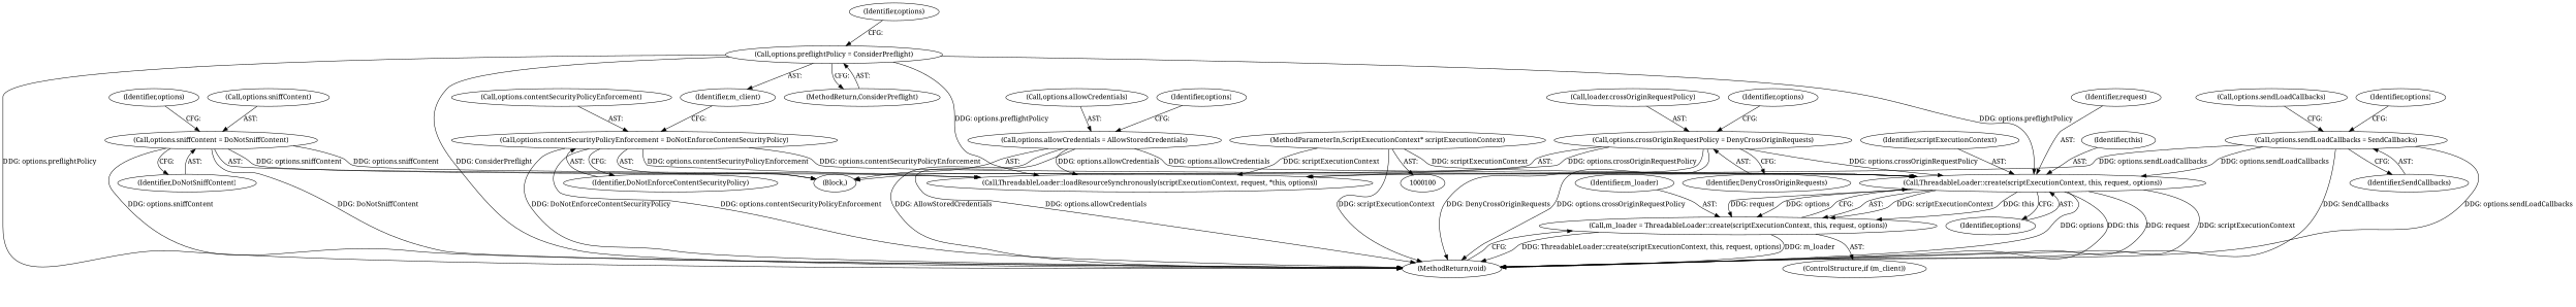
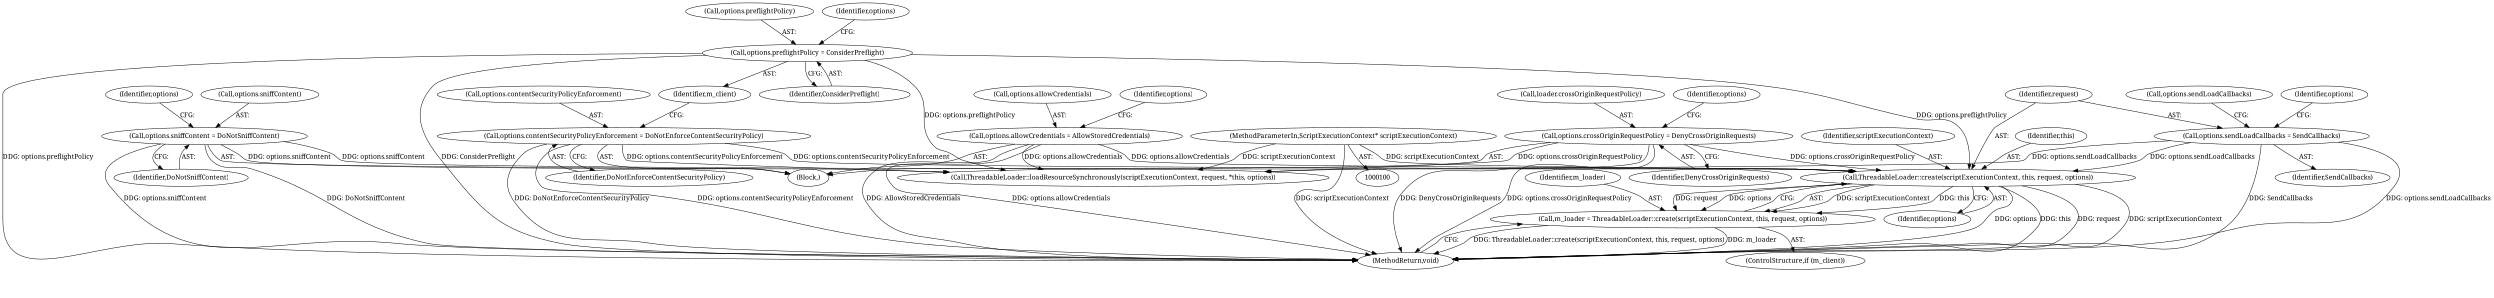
  digraph {
    fontname="Noto Serif"
    node [fontname="Noto Serif"]
    edge [fontname="Noto Serif"]
    n1 [label="(Call,ThreadableLoader::create(scriptExecutionContext, this, request, options))"]
    n2 [label="(Call,m_loader = ThreadableLoader::create(scriptExecutionContext, this, request, options))"]
    n3 [label="(Identifier,options)"]
    n4 [label="(MethodReturn,void)"]
    n5 [label="(ControlStructure,if (m_client))"]
    n6 [label="(MethodParameterIn,ScriptExecutionContext* scriptExecutionContext)"]
    n7 [label="(Call,ThreadableLoader::loadResourceSynchronously(scriptExecutionContext, request, *this, options))"]
    1000100
    n9 [label="(Call,options.crossOriginRequestPolicy = DenyCrossOriginRequests)"]
    n10 [label="(Block,)"]
    n11 [label="(Identifier,DenyCrossOriginRequests)"]
    n12 [label="(Call,options.preflightPolicy = ConsiderPreflight)"]
-   n13 [label="(MethodReturn,ConsiderPreflight)"]
+   n13 [label="(Identifier,ConsiderPreflight)"]
    n14 [label="(Identifier,m_client)"]
    n15 [label="(Call,options.sniffContent = DoNotSniffContent)"]
    n16 [label="(Identifier,DoNotSniffContent)"]
    n17 [label="(Call,options.contentSecurityPolicyEnforcement = DoNotEnforceContentSecurityPolicy)"]
    n18 [label="(Identifier,DoNotEnforceContentSecurityPolicy)"]
    n19 [label="(Call,options.allowCredentials = AllowStoredCredentials)"]
    n20 [label="(Call,options.sendLoadCallbacks = SendCallbacks)"]
    n21 [label="(Identifier,SendCallbacks)"]
    n22 [label="(Call,options.contentSecurityPolicyEnforcement)"]
    n23 [label="(Identifier,options)"]
+   n24 [label="(Call,options.preflightPolicy)"]
    n25 [label="(Identifier,this)"]
    n26 [label="(Identifier,options)"]
    n27 [label="(Identifier,options)"]
    n28 [label="(Identifier,options)"]
    n29 [label="(Call,options.allowCredentials)"]
    n30 [label="(Identifier,m_loader)"]
    n31 [label="(Identifier,options)"]
    n32 [label="(Call,options.sendLoadCallbacks)"]
    n33 [label="(Identifier,request)"]
    n34 [label="(Call,loader.crossOriginRequestPolicy)"]
    n35 [label="(Identifier,scriptExecutionContext)"]
    n36 [label="(Call,options.sniffContent)"]
    n1 -> n2 [label="AST: "]
    n1 -> n2 [label="DDG: scriptExecutionContext"]
    n1 -> n2 [label="DDG: this"]
    n1 -> n2 [label="DDG: request"]
    n1 -> n2 [label="DDG: options"]
    n1 -> n3 [label="CFG: "]
    n1 -> n4 [label="DDG: options"]
    n1 -> n4 [label="DDG: this"]
    n1 -> n4 [label="DDG: request"]
    n1 -> n4 [label="DDG: scriptExecutionContext"]
    n2 -> n1 [label="CFG: "]
    n2 -> n4 [label="DDG: ThreadableLoader::create(scriptExecutionContext, this, request, options)"]
    n2 -> n4 [label="DDG: m_loader"]
    n2 -> n5 [label="AST: "]
    n3 -> n1 [label="AST: "]
    n4 -> n2 [label="CFG: "]
    n6 -> n1 [label="DDG: scriptExecutionContext"]
    n6 -> n4 [label="DDG: scriptExecutionContext"]
    n6 -> n7 [label="DDG: scriptExecutionContext"]
    n6 -> 1000100 [label="AST: "]
    n9 -> n1 [label="DDG: options.crossOriginRequestPolicy"]
    n9 -> n4 [label="DDG: DenyCrossOriginRequests"]
    n9 -> n4 [label="DDG: options.crossOriginRequestPolicy"]
    n9 -> n7 [label="DDG: options.crossOriginRequestPolicy"]
    n9 -> n10 [label="AST: "]
    n9 -> n11 [label="CFG: "]
    n11 -> n9 [label="AST: "]
    n12 -> n1 [label="DDG: options.preflightPolicy"]
    n12 -> n4 [label="DDG: options.preflightPolicy"]
    n12 -> n4 [label="DDG: ConsiderPreflight"]
    n12 -> n7 [label="DDG: options.preflightPolicy"]
    n12 -> n13 [label="CFG: "]
    n12 -> n14 [label="AST: "]
    n13 -> n12 [label="AST: "]
    n14 -> n17 [label="CFG: "]
    n15 -> n1 [label="DDG: options.sniffContent"]
    n15 -> n4 [label="DDG: DoNotSniffContent"]
    n15 -> n4 [label="DDG: options.sniffContent"]
    n15 -> n7 [label="DDG: options.sniffContent"]
    n15 -> n10 [label="AST: "]
    n15 -> n16 [label="CFG: "]
    n16 -> n15 [label="AST: "]
    n17 -> n1 [label="DDG: options.contentSecurityPolicyEnforcement"]
    n17 -> n4 [label="DDG: DoNotEnforceContentSecurityPolicy"]
    n17 -> n4 [label="DDG: options.contentSecurityPolicyEnforcement"]
    n17 -> n7 [label="DDG: options.contentSecurityPolicyEnforcement"]
    n17 -> n10 [label="AST: "]
    n17 -> n18 [label="CFG: "]
    n18 -> n17 [label="AST: "]
    n19 -> n1 [label="DDG: options.allowCredentials"]
    n19 -> n4 [label="DDG: AllowStoredCredentials"]
    n19 -> n4 [label="DDG: options.allowCredentials"]
    n19 -> n7 [label="DDG: options.allowCredentials"]
    n19 -> n10 [label="AST: "]
    n20 -> n1 [label="DDG: options.sendLoadCallbacks"]
    n20 -> n4 [label="DDG: SendCallbacks"]
    n20 -> n4 [label="DDG: options.sendLoadCallbacks"]
    n20 -> n7 [label="DDG: options.sendLoadCallbacks"]
-   n20 -> n21 [label="CFG: "]
-   n21 -> n20 [label="AST: "]
+   n20 -> n21 [label="AST: "]
+   n33 -> n20 [label="AST: "]
    n22 -> n17 [label="AST: "]
    n23 -> n20 [label="CFG: "]
+   n24 -> n12 [label="AST: "]
    n25 -> n1 [label="AST: "]
    n26 -> n19 [label="CFG: "]
    n27 -> n15 [label="CFG: "]
    n28 -> n9 [label="CFG: "]
    n29 -> n19 [label="AST: "]
    n30 -> n2 [label="AST: "]
    n31 -> n12 [label="CFG: "]
    n32 -> n20 [label="CFG: "]
    n33 -> n1 [label="AST: "]
    n34 -> n9 [label="AST: "]
    n35 -> n1 [label="AST: "]
    n36 -> n15 [label="AST: "]
  }
